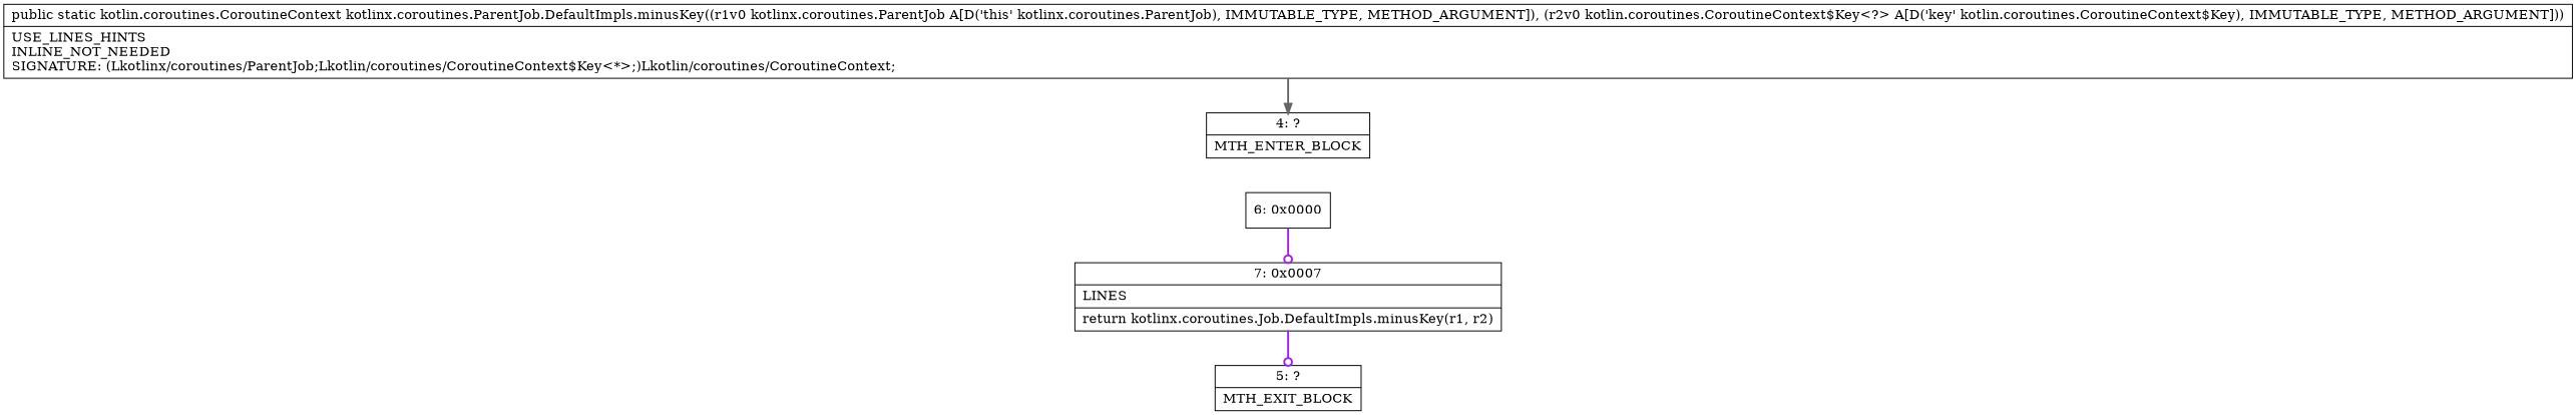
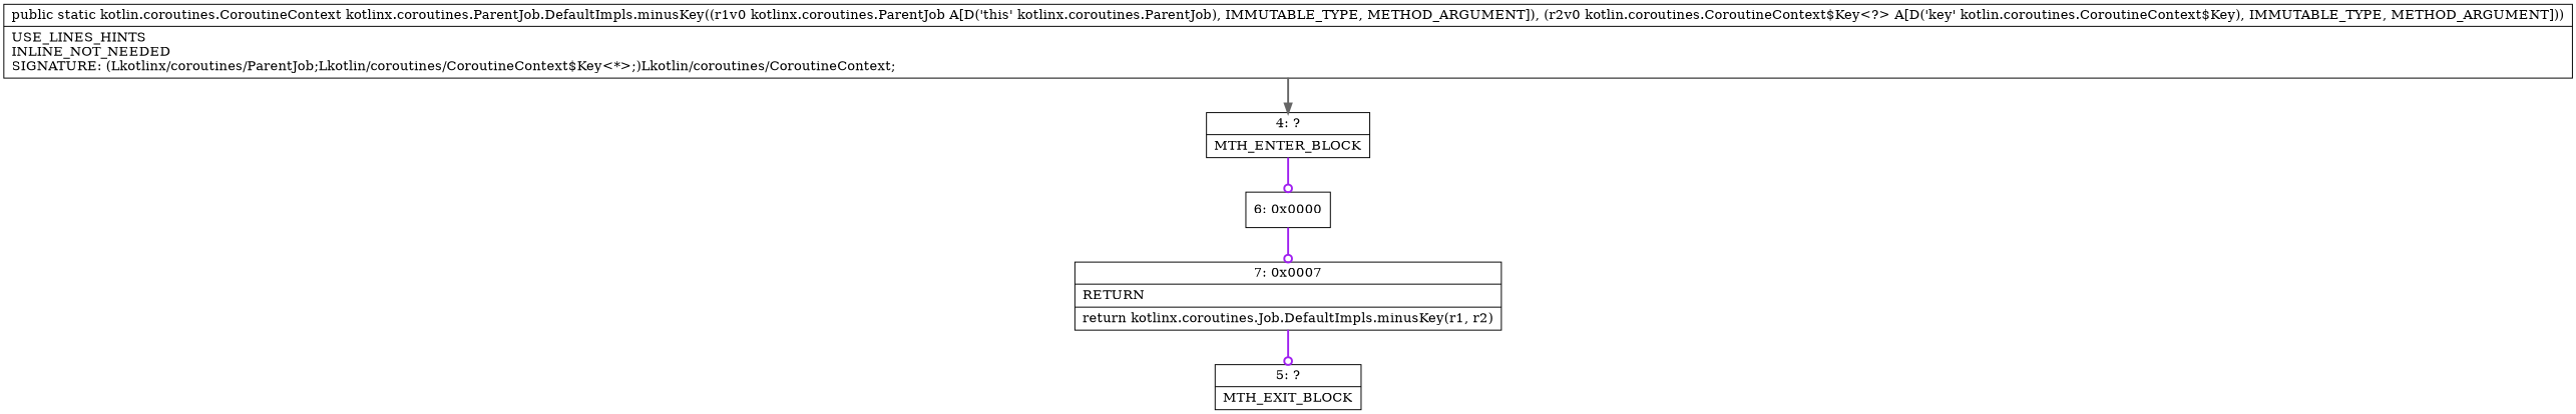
  digraph {
    node [shape=record]
    edge [arrowhead=odot color=purple style=bold]
    n1 [label="{4\:\ ?|MTH_ENTER_BLOCK\l}"]
    n2 [label="{6\:\ 0x0000}"]
-   n3 [label="{7\:\ 0x0007|LINES\l|return kotlinx.coroutines.Job.DefaultImpls.minusKey(r1, r2)\l}"]
+   n3 [label="{7\:\ 0x0007|RETURN\l|return kotlinx.coroutines.Job.DefaultImpls.minusKey(r1, r2)\l}"]
    n4 [label="{5\:\ ?|MTH_EXIT_BLOCK\l}"]
    n5 [label="{public static kotlin.coroutines.CoroutineContext kotlinx.coroutines.ParentJob.DefaultImpls.minusKey((r1v0 kotlinx.coroutines.ParentJob A[D('this' kotlinx.coroutines.ParentJob), IMMUTABLE_TYPE, METHOD_ARGUMENT]), (r2v0 kotlin.coroutines.CoroutineContext$Key\<?\> A[D('key' kotlin.coroutines.CoroutineContext$Key), IMMUTABLE_TYPE, METHOD_ARGUMENT]))  | USE_LINES_HINTS\lINLINE_NOT_NEEDED\lSIGNATURE: (Lkotlinx\/coroutines\/ParentJob;Lkotlin\/coroutines\/CoroutineContext$Key\<*\>;)Lkotlin\/coroutines\/CoroutineContext;\l}"]
+   n1 -> n2
    n2 -> n3
    n3 -> n4
    n5 -> n1 [arrowhead=normal color=gray40]
  }
